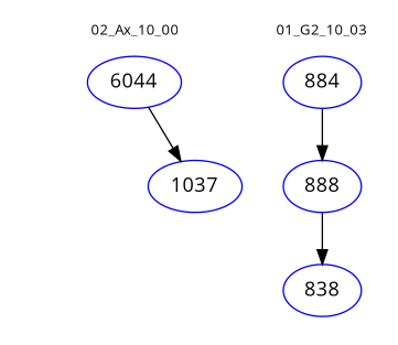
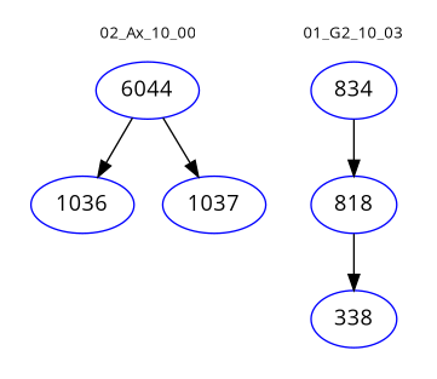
  digraph {
    fontname="Open Sans"
    node [color=blue fontname="Open Sans"]
    edge [color=black fontname="Open Sans"]
    n1 [label=6044]
+   n2 [label=1036]
    n3 [label=1037]
-   n4 [label=884]
-   n5 [label=888]
-   n6 [label=838]
+   n4 [label=834]
+   n5 [label=818]
+   n6 [label=338]
    subgraph cluster_1 {
      color=white
      fontsize=10
      label="02_Ax_10_00"
      n1
+     n2
      n3
    }
    subgraph cluster_2 {
      color=white
      fontsize=10
      label="01_G2_10_03"
      n4
      n5
      n6
    }
+   n1 -> n2
    n1 -> n3
    n4 -> n5
    n5 -> n6
  }
